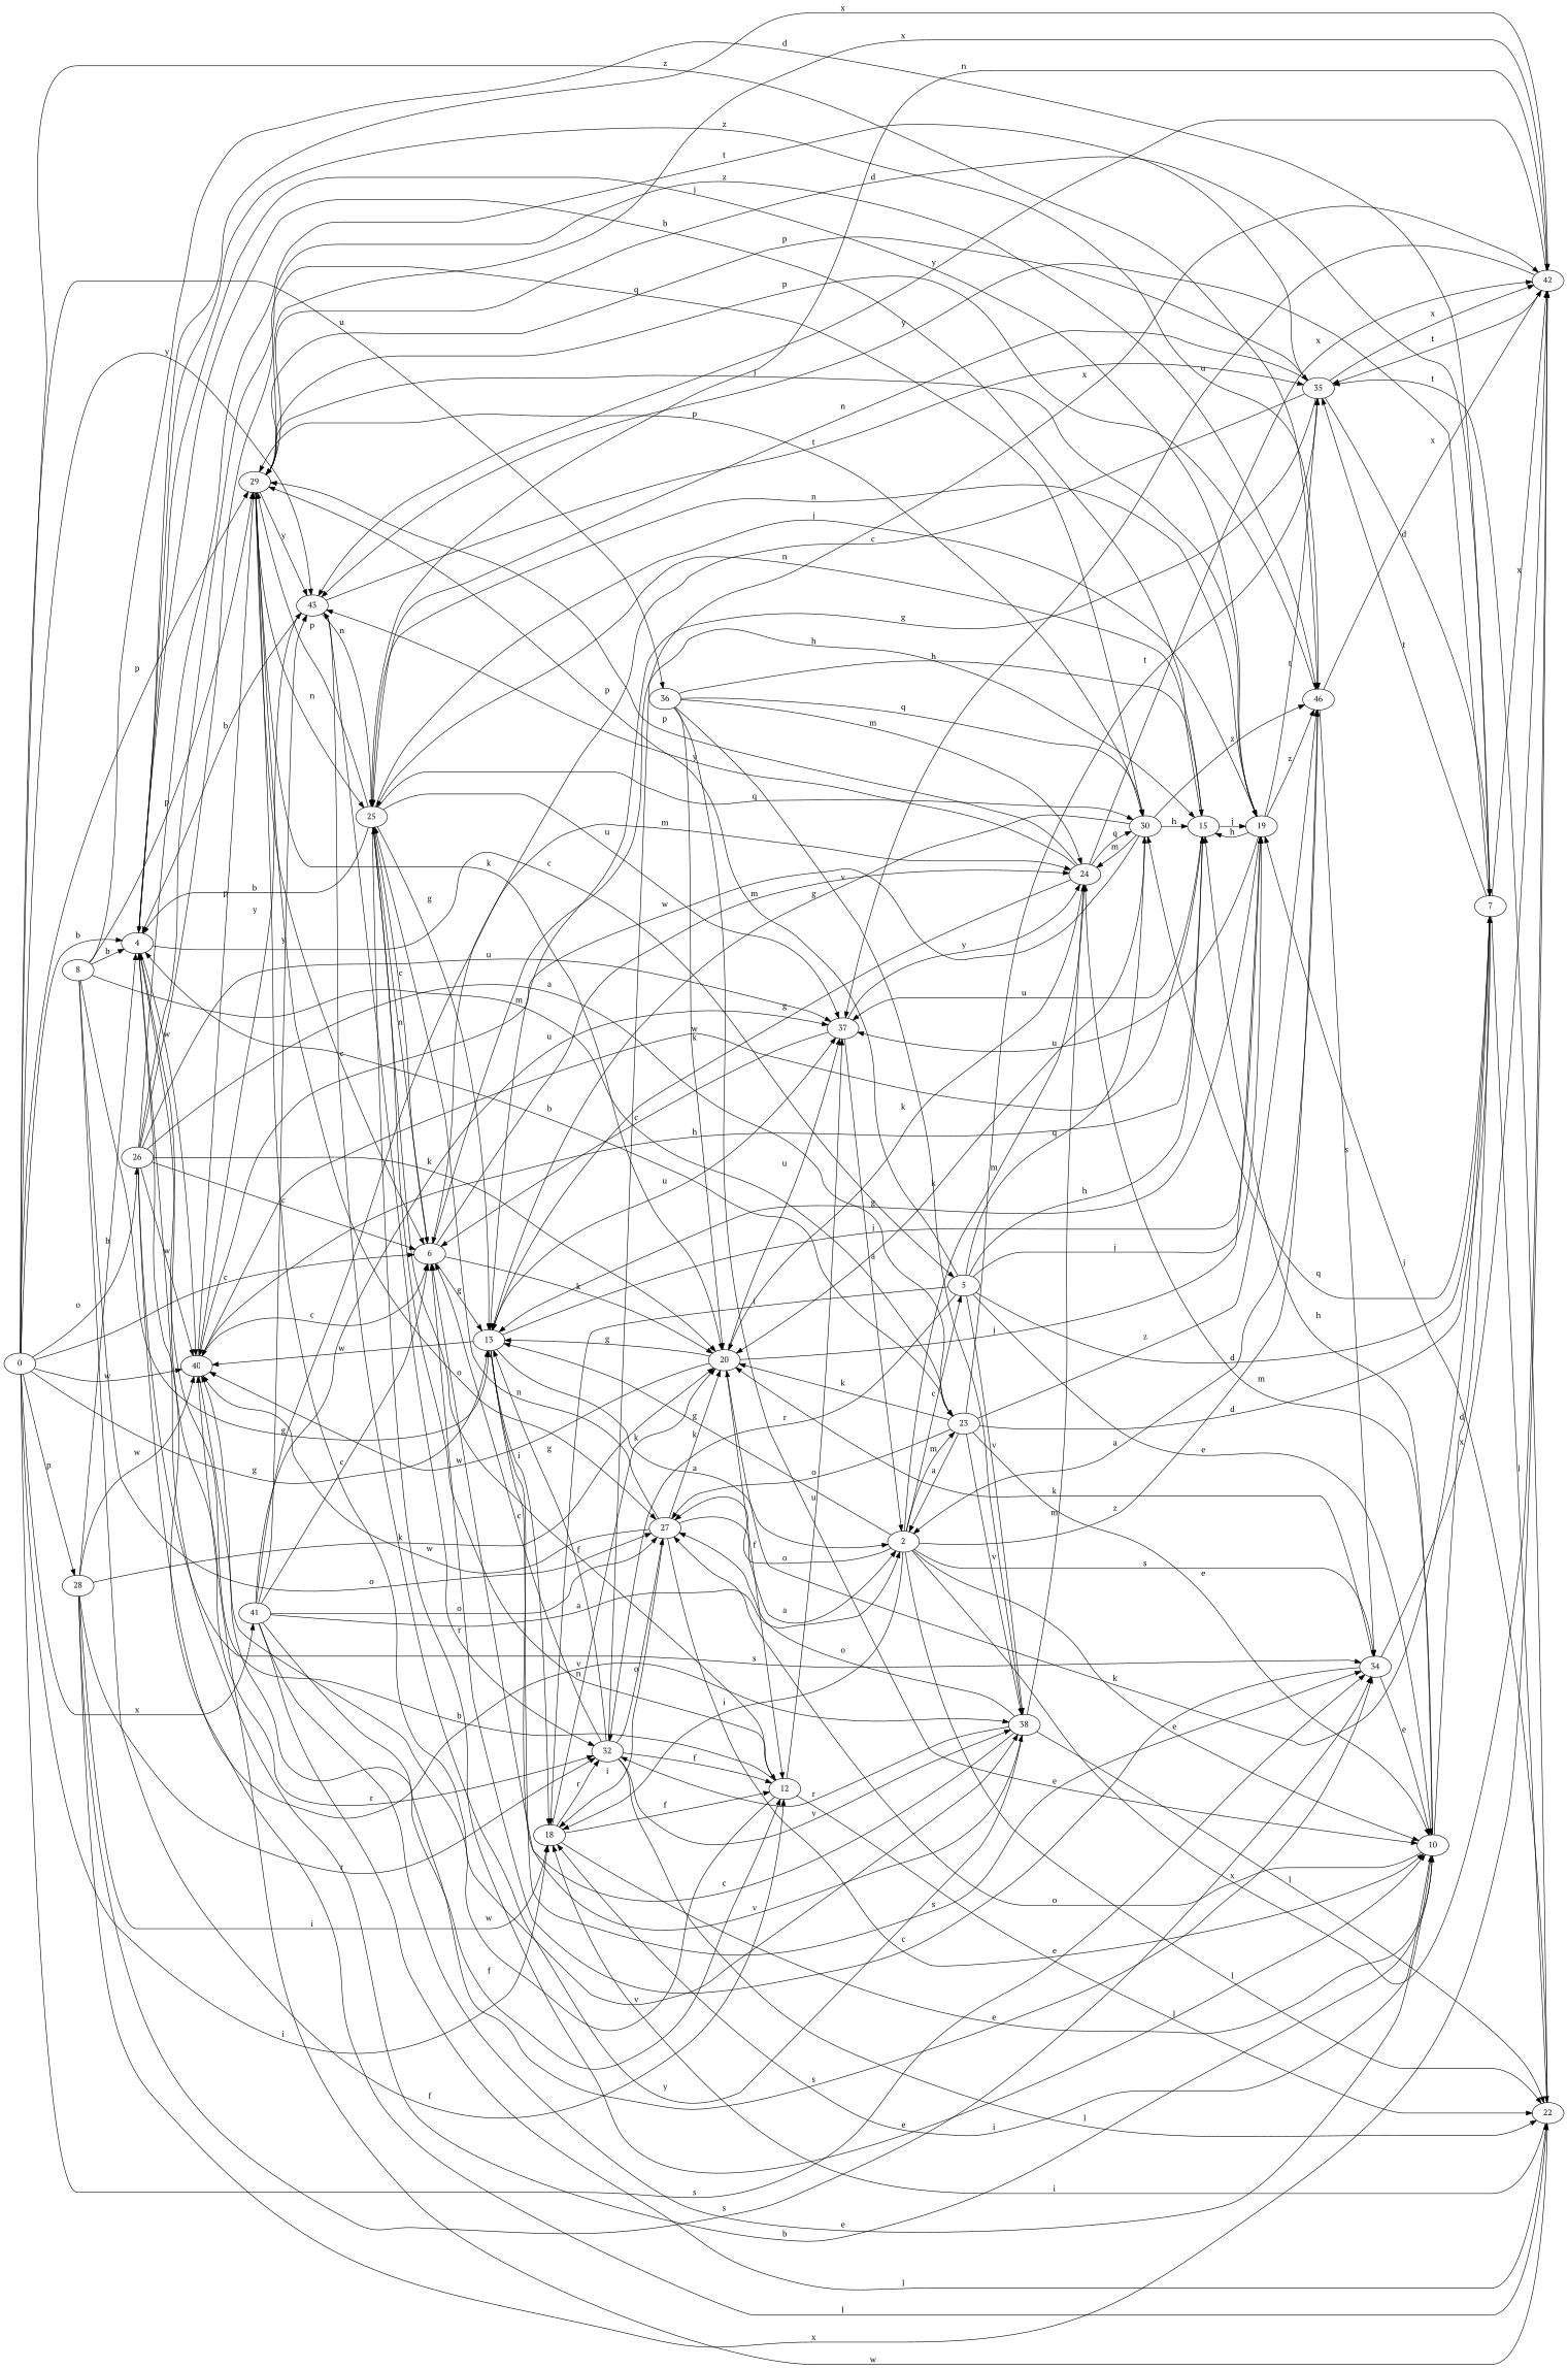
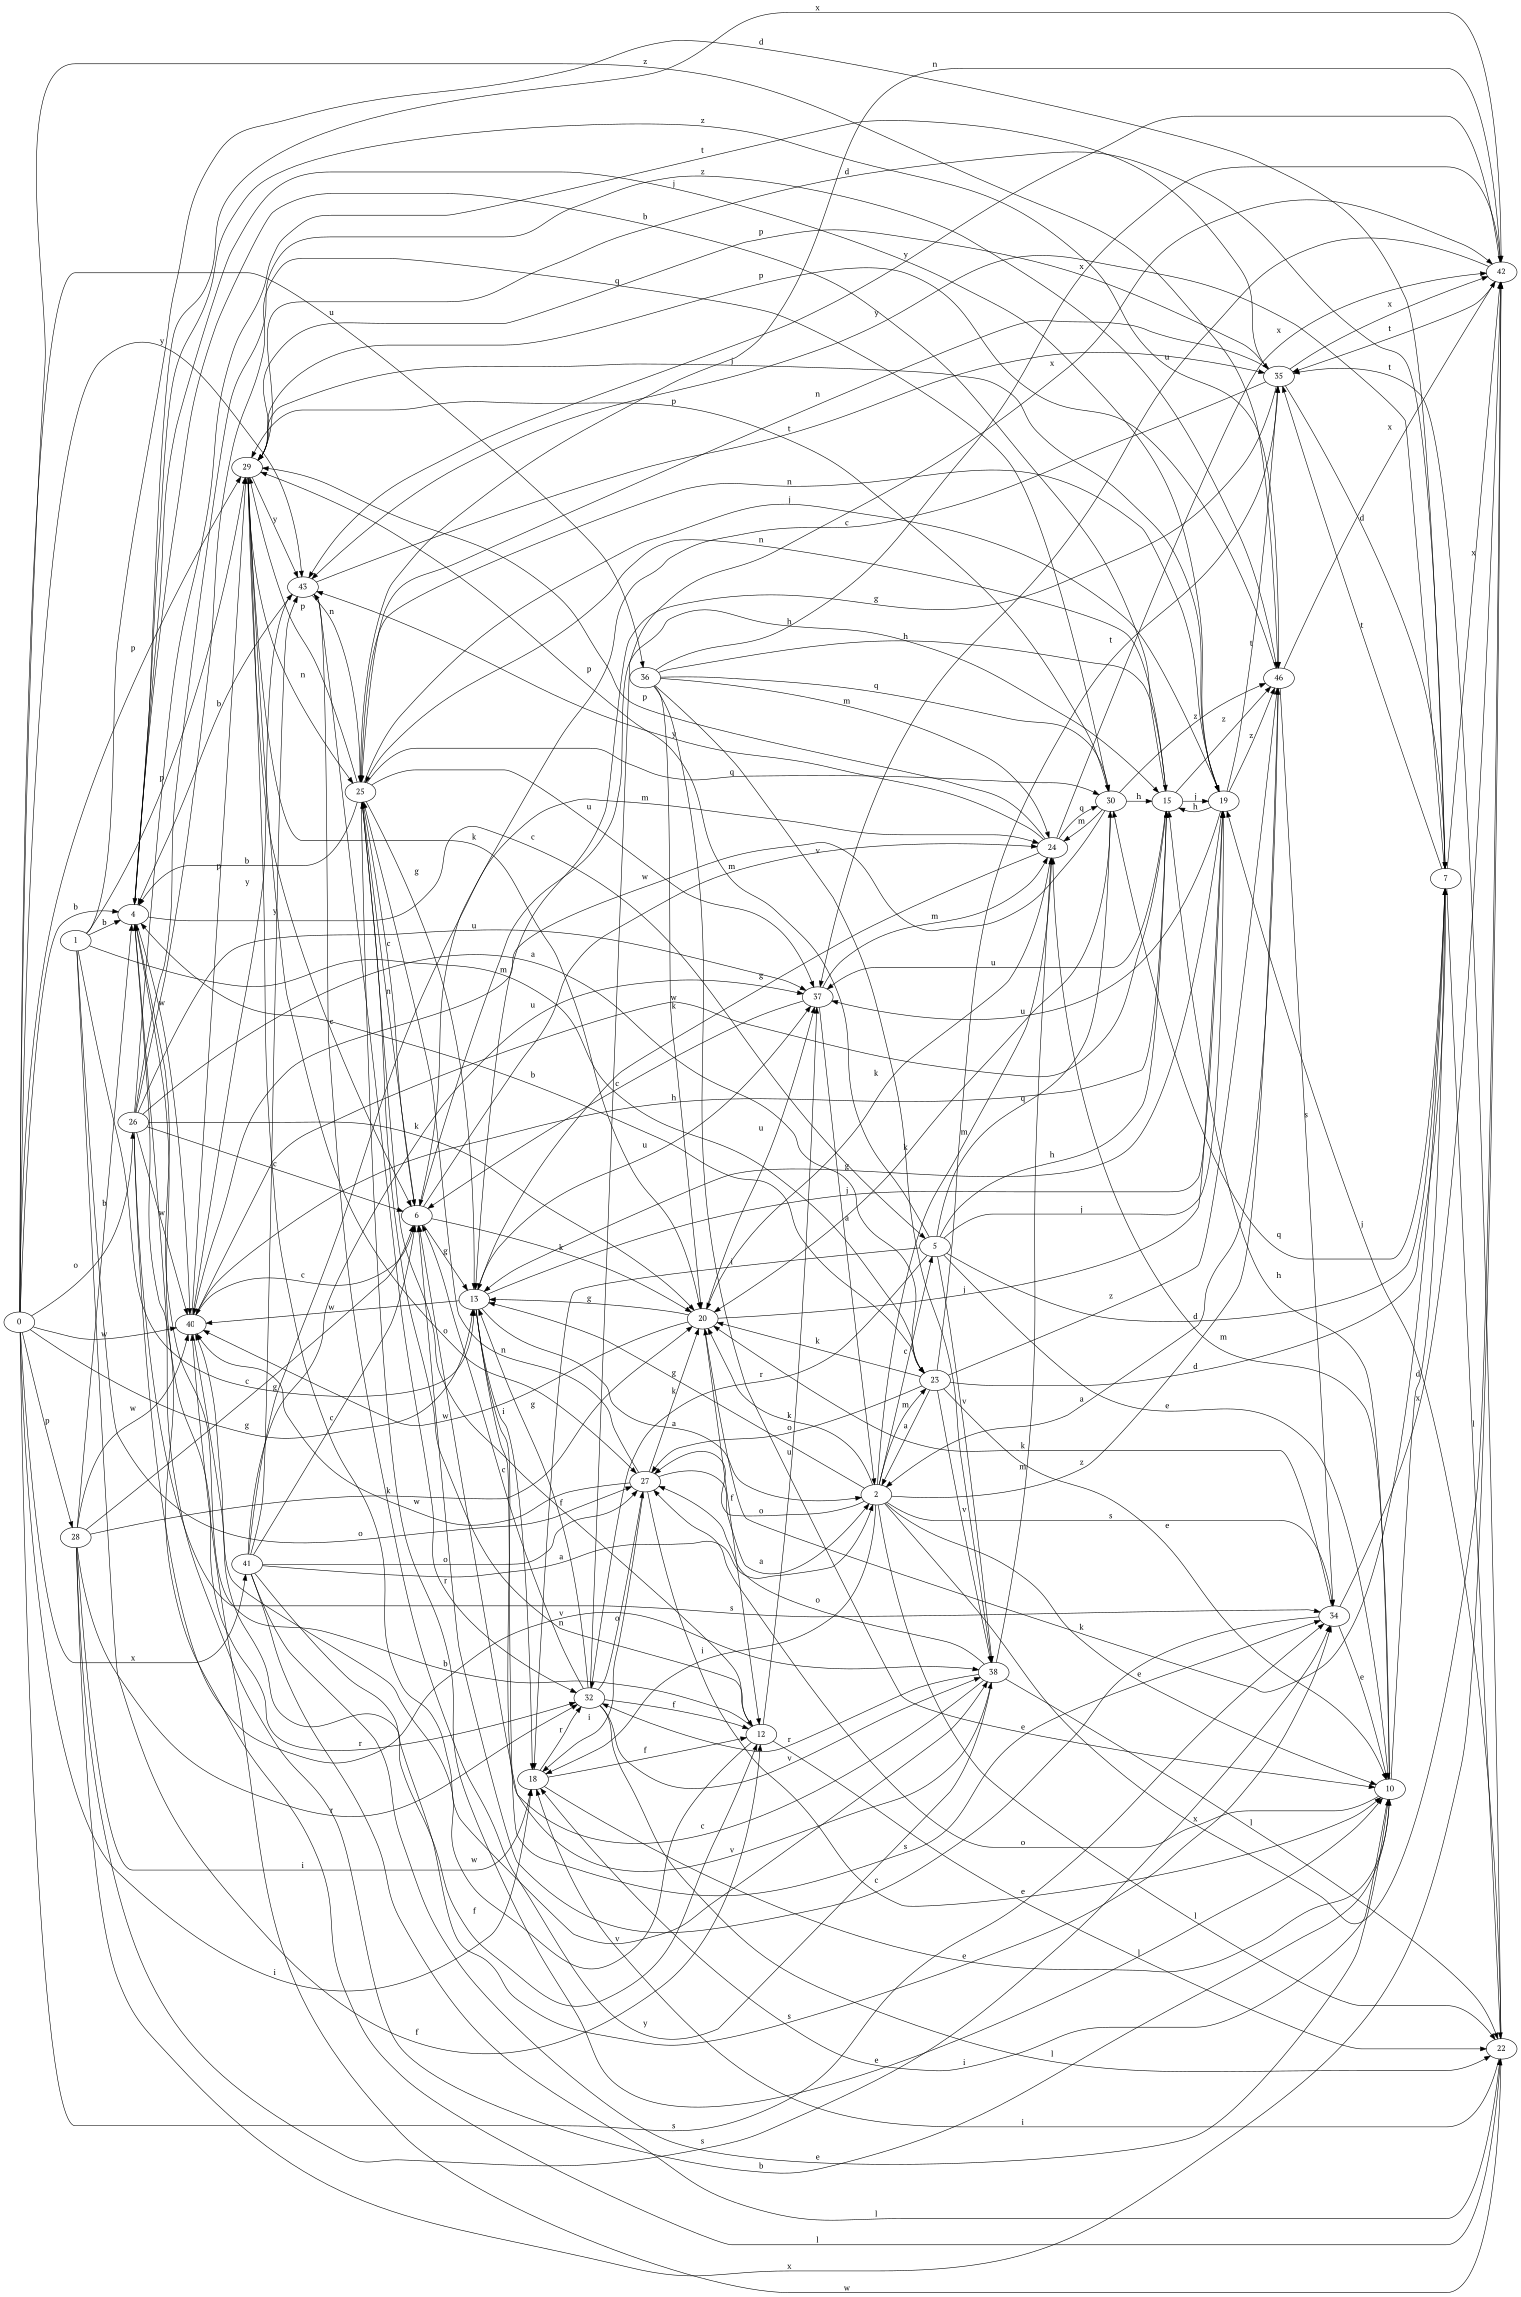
  strict digraph {
    fontname="PT Serif"
    rankdir=LR
    node [fontname="PT Serif"]
    edge [fontname="PT Serif"]
    0
    4
    13
    18
    26
    28
    29
    34
    36
    40
    41
    43
    46
    5
    22
    42
    19
    32
    2
    38
    37
    12
    10
    20
    23
    30
    6
    35
    7
    27
    25
    24
    15
-   1 [label=8]
+   1
    0 -> 4 [label=b]
    0 -> 13 [label=g]
    0 -> 18 [label=i]
    0 -> 26 [label=o]
    0 -> 28 [label=p]
    0 -> 29 [label=p]
    0 -> 34 [label=s]
    0 -> 36 [label=u]
    0 -> 40 [label=w]
    0 -> 41 [label=x]
    0 -> 43 [label=y]
    0 -> 46 [label=z]
    4 -> 40 [label=w]
    4 -> 46 [label=z]
    4 -> 5 [label=c]
    4 -> 22 [label=l]
    4 -> 42 [label=x]
    4 -> 19 [label=j]
    4 -> 32 [label=r]
    13 -> 18 [label=i]
    13 -> 34 [label=s]
    13 -> 40 [label=w]
    13 -> 19 [label=j]
    13 -> 2 [label=a]
    13 -> 38 [label=v]
    13 -> 37 [label=u]
    18 -> 32 [label=r]
    18 -> 12 [label=f]
    18 -> 10 [label=e]
-   18 -> 20 [label=k]
+   2 -> 20 [label=k]
    26 -> 34 [label=s]
    26 -> 40 [label=w]
    26 -> 46 [label=z]
    26 -> 38 [label=v]
    26 -> 37 [label=u]
    26 -> 20 [label=k]
    26 -> 23 [label=a]
    26 -> 30 [label=q]
    26 -> 6 [label=c]
    26 -> 35 [label=t]
    28 -> 4 [label=b]
    28 -> 18 [label=i]
    28 -> 34 [label=s]
    28 -> 40 [label=w]
    28 -> 42 [label=x]
    28 -> 32 [label=r]
    28 -> 20 [label=k]
-   0 -> 6 [label=c]
+   28 -> 6 [label=c]
    29 -> 43 [label=y]
-   29 -> 42 [label=x]
+   36 -> 42 [label=x]
    29 -> 19 [label=j]
    29 -> 38 [label=v]
    29 -> 20 [label=k]
    29 -> 6 [label=c]
    29 -> 7 [label=d]
    29 -> 27 [label=o]
    29 -> 25 [label=n]
    34 -> 42 [label=x]
    34 -> 10 [label=e]
    34 -> 20 [label=k]
    34 -> 6 [label=c]
    36 -> 38 [label=v]
    36 -> 10 [label=e]
    36 -> 20 [label=k]
    36 -> 30 [label=q]
    36 -> 24 [label=m]
    36 -> 15 [label=h]
    40 -> 29 [label=p]
    40 -> 43 [label=y]
    40 -> 12 [label=f]
    40 -> 6 [label=c]
    40 -> 15 [label=h]
    41 -> 34 [label=s]
    41 -> 43 [label=y]
    41 -> 22 [label=l]
    41 -> 2 [label=a]
    41 -> 37 [label=u]
    41 -> 10 [label=e]
    41 -> 6 [label=c]
    41 -> 27 [label=o]
    41 -> 24 [label=m]
    43 -> 4 [label=b]
    43 -> 32 [label=r]
    43 -> 35 [label=t]
    43 -> 25 [label=n]
    46 -> 29 [label=p]
    46 -> 34 [label=s]
    46 -> 42 [label=x]
    46 -> 2 [label=a]
    5 -> 18 [label=i]
    5 -> 29 [label=p]
    5 -> 19 [label=j]
    5 -> 32 [label=r]
    5 -> 38 [label=v]
    5 -> 10 [label=e]
    5 -> 30 [label=q]
    5 -> 7 [label=d]
    5 -> 15 [label=h]
    22 -> 18 [label=i]
    22 -> 40 [label=w]
    22 -> 19 [label=j]
    22 -> 35 [label=t]
    42 -> 43 [label=y]
    42 -> 37 [label=u]
    42 -> 35 [label=t]
    42 -> 25 [label=n]
    19 -> 13 [label=g]
    19 -> 46 [label=z]
    19 -> 37 [label=u]
    19 -> 35 [label=t]
    19 -> 25 [label=n]
    19 -> 15 [label=h]
    32 -> 13 [label=g]
    32 -> 22 [label=l]
    32 -> 42 [label=x]
    32 -> 38 [label=v]
    32 -> 12 [label=f]
    32 -> 6 [label=c]
    32 -> 27 [label=o]
    2 -> 13 [label=g]
    2 -> 18 [label=i]
    2 -> 34 [label=s]
    2 -> 46 [label=z]
    2 -> 5 [label=c]
    2 -> 22 [label=l]
    2 -> 42 [label=x]
    2 -> 10 [label=e]
    2 -> 23 [label=m]
    2 -> 27 [label=o]
    2 -> 24 [label=m]
    38 -> 43 [label=y]
    38 -> 22 [label=l]
    38 -> 32 [label=r]
    38 -> 6 [label=c]
    38 -> 27 [label=o]
    38 -> 24 [label=m]
    37 -> 2 [label=a]
    37 -> 6 [label=c]
-   37 -> 24 [label=y]
+   37 -> 24 [label=m]
    12 -> 4 [label=b]
    12 -> 40 [label=w]
    12 -> 22 [label=l]
    12 -> 37 [label=u]
    12 -> 25 [label=n]
    10 -> 4 [label=b]
    10 -> 18 [label=i]
    10 -> 7 [label=d]
    10 -> 27 [label=o]
    10 -> 24 [label=m]
    10 -> 15 [label=h]
    20 -> 13 [label=g]
    20 -> 40 [label=w]
    20 -> 19 [label=j]
    20 -> 37 [label=u]
    20 -> 12 [label=f]
    23 -> 4 [label=b]
    23 -> 46 [label=z]
    23 -> 2 [label=a]
    23 -> 38 [label=v]
    23 -> 10 [label=e]
    23 -> 20 [label=k]
    23 -> 35 [label=t]
    23 -> 7 [label=d]
    23 -> 27 [label=o]
-   30 -> 13 [label=g]
    30 -> 29 [label=p]
    30 -> 40 [label=w]
    30 -> 46 [label=z]
    30 -> 20 [label=k]
    30 -> 24 [label=m]
    30 -> 15 [label=h]
    6 -> 13 [label=g]
    6 -> 20 [label=k]
    6 -> 25 [label=n]
    6 -> 24 [label=m]
    6 -> 15 [label=h]
    35 -> 13 [label=g]
    35 -> 29 [label=p]
    35 -> 42 [label=x]
    35 -> 6 [label=c]
    35 -> 7 [label=d]
    35 -> 25 [label=n]
    7 -> 43 [label=y]
    7 -> 22 [label=l]
    7 -> 42 [label=x]
    7 -> 20 [label=k]
    7 -> 30 [label=q]
    7 -> 35 [label=t]
    27 -> 18 [label=i]
    27 -> 40 [label=w]
    27 -> 2 [label=a]
    27 -> 10 [label=e]
    27 -> 20 [label=k]
    27 -> 25 [label=n]
    25 -> 4 [label=b]
    25 -> 13 [label=g]
    25 -> 29 [label=p]
    25 -> 19 [label=j]
    25 -> 37 [label=u]
    25 -> 12 [label=f]
    25 -> 10 [label=e]
    25 -> 30 [label=q]
    25 -> 6 [label=c]
    24 -> 13 [label=g]
    24 -> 29 [label=p]
    24 -> 43 [label=y]
    24 -> 42 [label=x]
    24 -> 20 [label=k]
    24 -> 30 [label=q]
    15 -> 4 [label=b]
    15 -> 40 [label=w]
+   15 -> 46 [label=z]
    15 -> 19 [label=j]
    15 -> 37 [label=u]
    15 -> 25 [label=n]
    1 -> 4 [label=b]
    1 -> 13 [label=g]
    1 -> 29 [label=p]
    1 -> 12 [label=f]
    1 -> 23 [label=m]
    1 -> 7 [label=d]
    1 -> 27 [label=o]
  }
